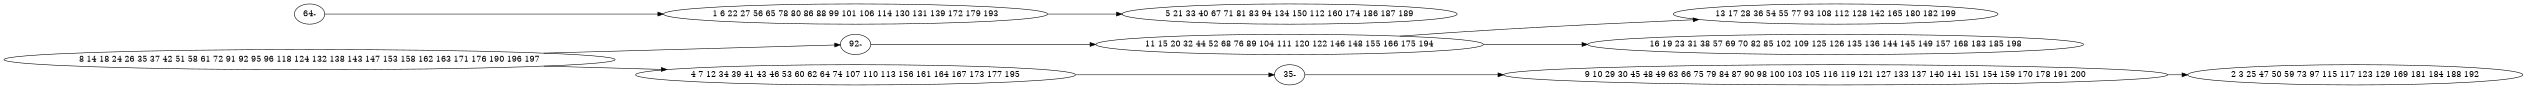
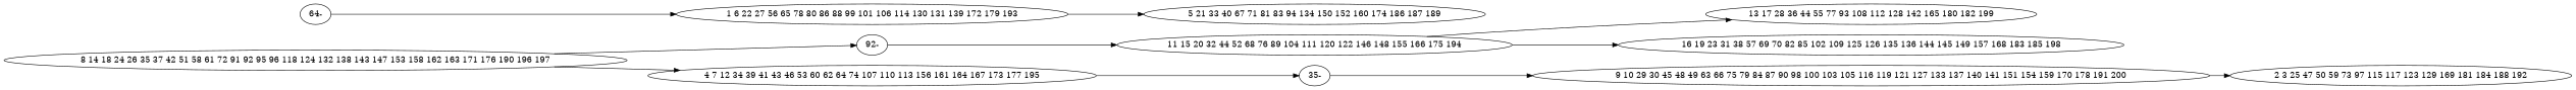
  digraph {
    rankdir=LR
    n1 [label="8 14 18 24 26 35 37 42 51 58 61 72 91 92 95 96 118 124 132 138 143 147 153 158 162 163 171 176 190 196 197"]
    n2 [label="92-"]
    n3 [label="4 7 12 34 39 41 43 46 53 60 62 64 74 107 110 113 156 161 164 167 173 177 195"]
    n4 [label="11 15 20 32 44 52 68 76 89 104 111 120 122 146 148 155 166 175 194"]
    n5 [label="35-"]
-   n6 [label="13 17 28 36 54 55 77 93 108 112 128 142 165 180 182 199"]
+   n6 [label="13 17 28 36 44 55 77 93 108 112 128 142 165 180 182 199"]
    n7 [label="16 19 23 31 38 57 69 70 82 85 102 109 125 126 135 136 144 145 149 157 168 183 185 198"]
    n8 [label="9 10 29 30 45 48 49 63 66 75 79 84 87 90 98 100 103 105 116 119 121 127 133 137 140 141 151 154 159 170 178 191 200"]
    n9 [label="2 3 25 47 50 59 73 97 115 117 123 129 169 181 184 188 192"]
    n10 [label="64-"]
    n11 [label="1 6 22 27 56 65 78 80 86 88 99 101 106 114 130 131 139 172 179 193"]
-   n12 [label="5 21 33 40 67 71 81 83 94 134 150 112 160 174 186 187 189"]
+   n12 [label="5 21 33 40 67 71 81 83 94 134 150 152 160 174 186 187 189"]
    n1 -> n2
    n1 -> n3
    n2 -> n4
    n3 -> n5
    n4 -> n6
    n4 -> n7
    n5 -> n8
    n8 -> n9
    n10 -> n11
    n11 -> n12
  }
